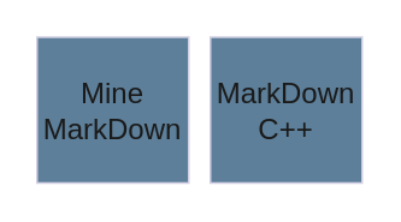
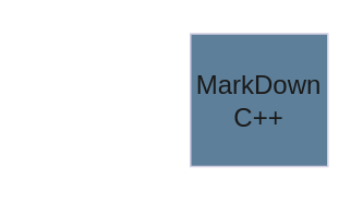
  <mxCell id="0" />
  <mxCell id="1" parent="0" />
- <mxCell id="2" value="Mine&lt;br&gt;MarkDown" style="rounded=0;whiteSpace=wrap;html=1;strokeColor=#D0CEE2;fontSize=16;fontColor=#1A1A1A;fillColor=#5D7F99;labelBackgroundColor=none;" vertex="1" parent="1"><mxGeometry x="20" y="20" width="84" height="81" as="geometry" /></mxCell>
  <mxCell id="3" value="MarkDown&lt;br&gt;C++" style="rounded=0;whiteSpace=wrap;html=1;strokeColor=#D0CEE2;fontSize=16;fontColor=#1A1A1A;fillColor=#5D7F99;labelBackgroundColor=none;" vertex="1" parent="1"><mxGeometry x="116" y="20" width="84" height="81" as="geometry" /></mxCell>
